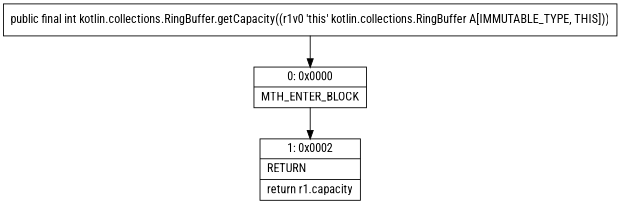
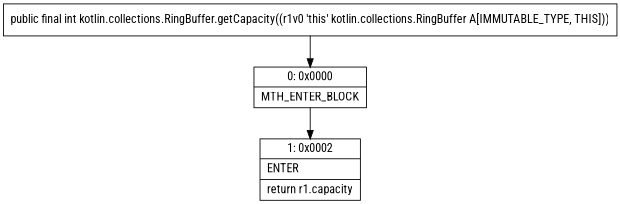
  digraph {
    fontname="Roboto Condensed"
    node [shape=record fontname="Roboto Condensed"]
    edge [fontname="Roboto Condensed"]
    n1 [label="{0\:\ 0x0000|MTH_ENTER_BLOCK\l}"]
-   n2 [label="{1\:\ 0x0002|RETURN\l|return r1.capacity\l}"]
+   n2 [label="{1\:\ 0x0002|ENTER\l|return r1.capacity\l}"]
    n3 [label="{public final int kotlin.collections.RingBuffer.getCapacity((r1v0 'this' kotlin.collections.RingBuffer A[IMMUTABLE_TYPE, THIS])) }"]
    n1 -> n2
    n3 -> n1
  }
